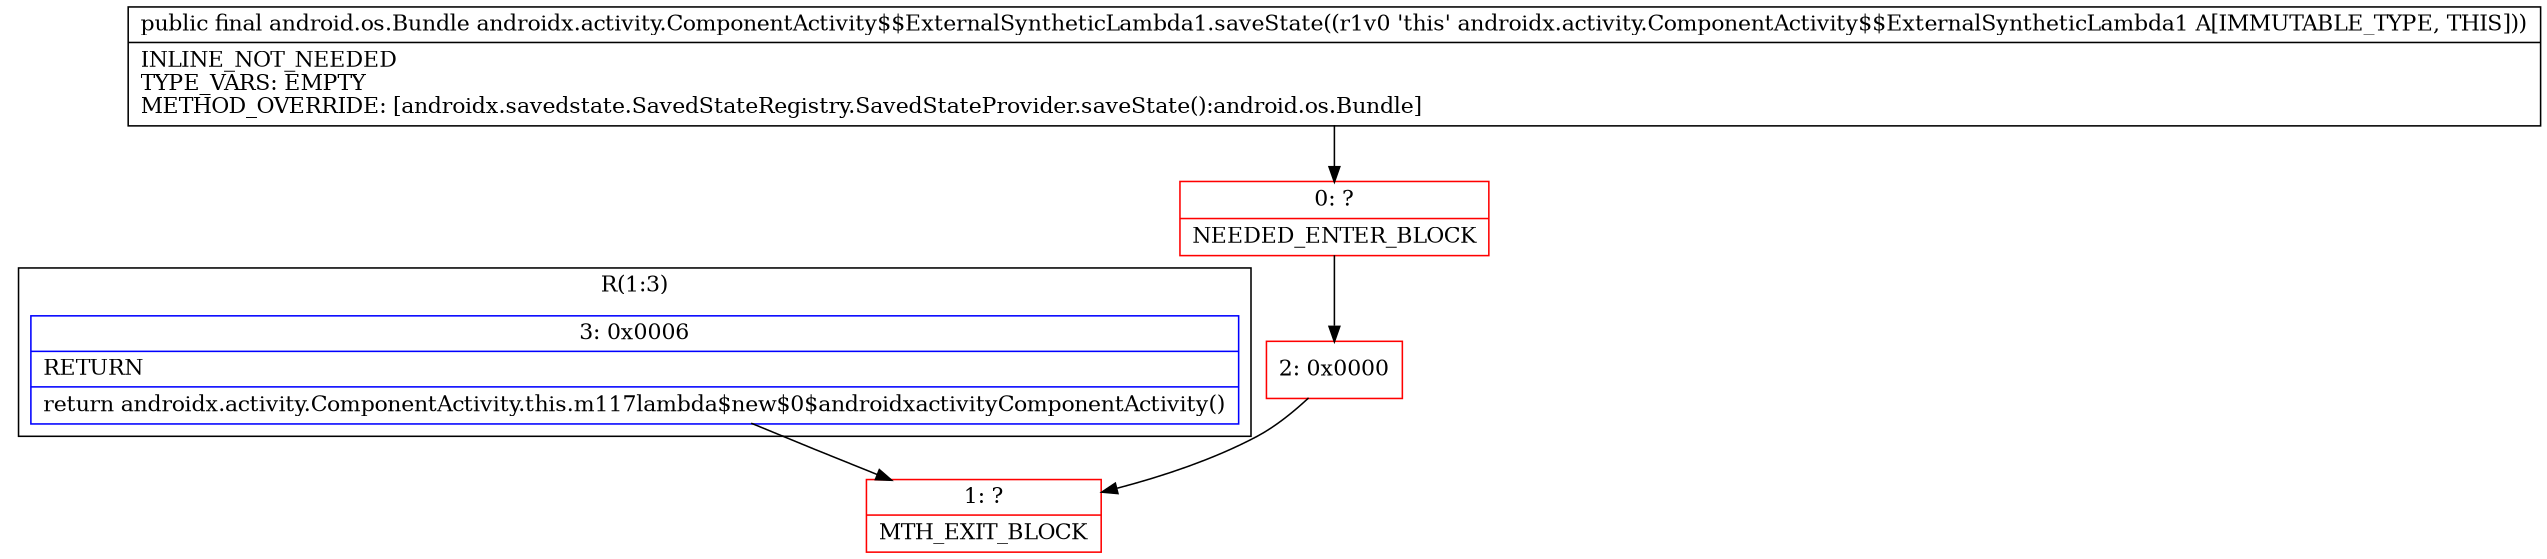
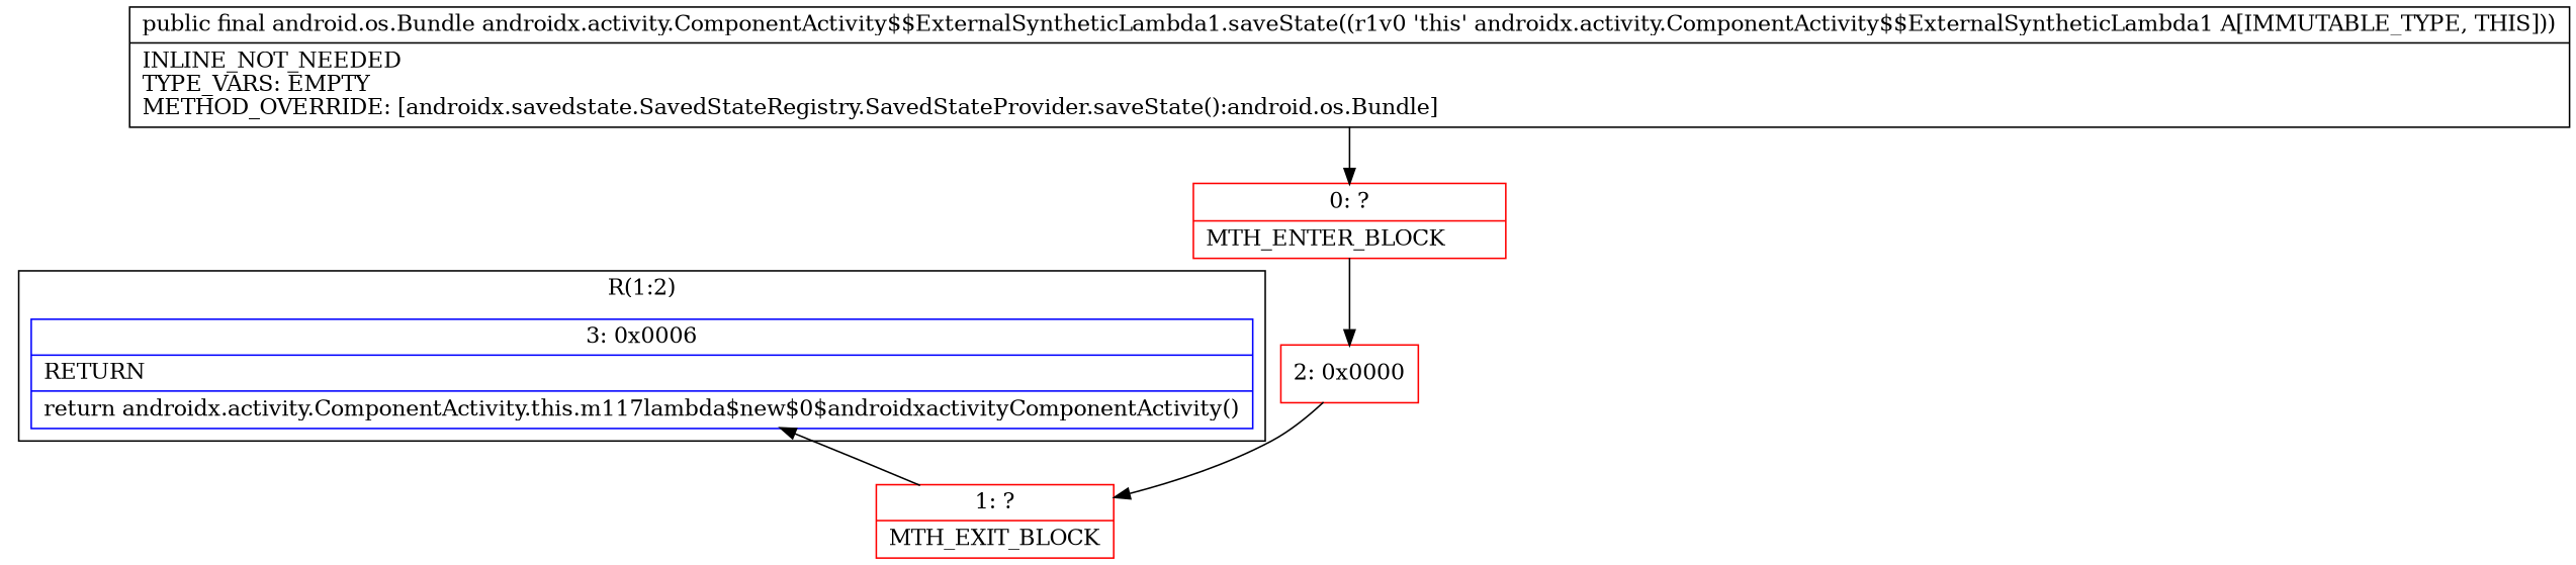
  digraph {
    node [color=red shape=record]
    n1 [color=blue label="{3\:\ 0x0006|RETURN\l|return androidx.activity.ComponentActivity.this.m117lambda$new$0$androidxactivityComponentActivity()\l}"]
    n2 [label="{1\:\ ?|MTH_EXIT_BLOCK\l}"]
-   n3 [label="{0\:\ ?|NEEDED_ENTER_BLOCK\l}"]
+   n3 [label="{0\:\ ?|MTH_ENTER_BLOCK\l}"]
    n4 [label="{2\:\ 0x0000}"]
    n5 [label="{public final android.os.Bundle androidx.activity.ComponentActivity$$ExternalSyntheticLambda1.saveState((r1v0 'this' androidx.activity.ComponentActivity$$ExternalSyntheticLambda1 A[IMMUTABLE_TYPE, THIS]))  | INLINE_NOT_NEEDED\lTYPE_VARS: EMPTY\lMETHOD_OVERRIDE: [androidx.savedstate.SavedStateRegistry.SavedStateProvider.saveState():android.os.Bundle]\l}" color=""]
    subgraph cluster_1 {
-     label="R(1:3)"
+     label="R(1:2)"
      n1
    }
-   n1 -> n2
+   n2 -> n1
    n3 -> n4
    n4 -> n2
    n5 -> n3
  }
